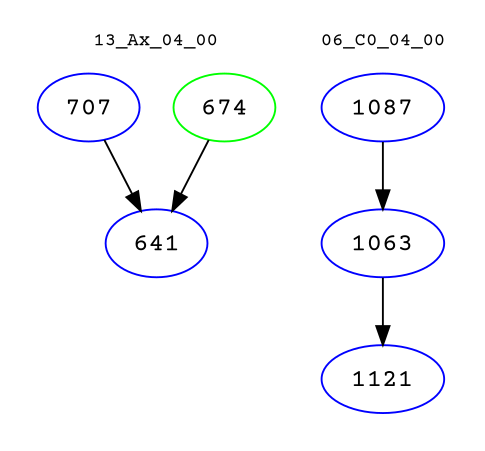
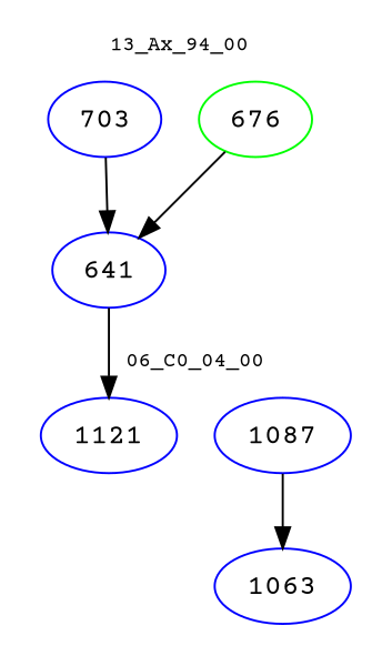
  digraph {
    fontname="Courier Prime"
    node [color=blue fontname="Courier Prime"]
    edge [color=black fontname="Courier Prime"]
-   n1 [color=green label=674]
+   n1 [color=green label=676]
    n2 [label=641]
-   n3 [label=707]
+   n3 [label=703]
    n4 [label=1087]
    n5 [label=1063]
    n6 [label=1121]
    subgraph cluster_1 {
      color=white
      fontsize=10
-     label="13_Ax_04_00"
+     label="13_Ax_94_00"
      n1
      n2
      n3
    }
    subgraph cluster_2 {
      color=white
      fontsize=10
      label="06_C0_04_00"
      n4
      n5
      n6
    }
    n1 -> n2
    n3 -> n2
    n4 -> n5
-   n5 -> n6
+   n2 -> n6
  }
